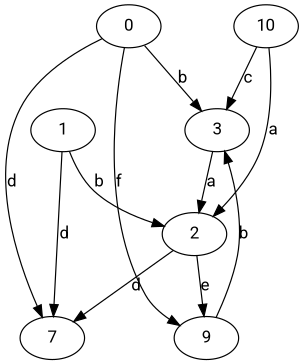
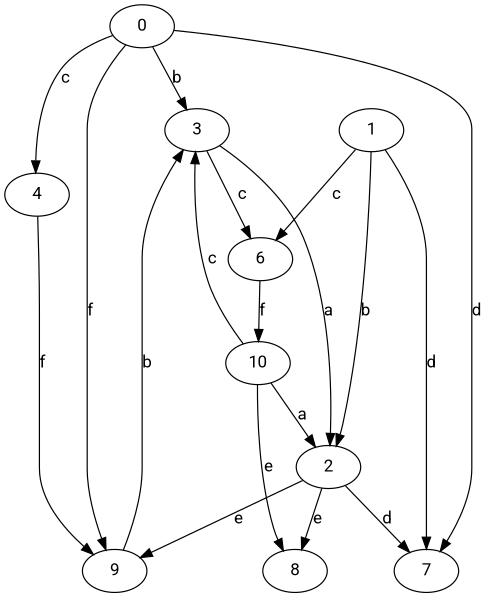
  strict digraph {
    fontname=Roboto
    node [fontname=Roboto]
    edge [fontname=Roboto]
    0
    3
+   4
    7
    9
    2
+   6
    1
+   8
    10
    0 -> 3 [label=b]
+   0 -> 4 [label=c]
    0 -> 7 [label=d]
    0 -> 9 [label=f]
    3 -> 2 [label=a]
+   3 -> 6 [label=c]
+   4 -> 9 [label=f]
    9 -> 3 [label=b]
    2 -> 7 [label=d]
    2 -> 9 [label=e]
+   2 -> 8 [label=e]
+   6 -> 10 [label=f]
    1 -> 7 [label=d]
    1 -> 2 [label=b]
+   1 -> 6 [label=c]
    10 -> 3 [label=c]
    10 -> 2 [label=a]
+   10 -> 8 [label=e]
  }
